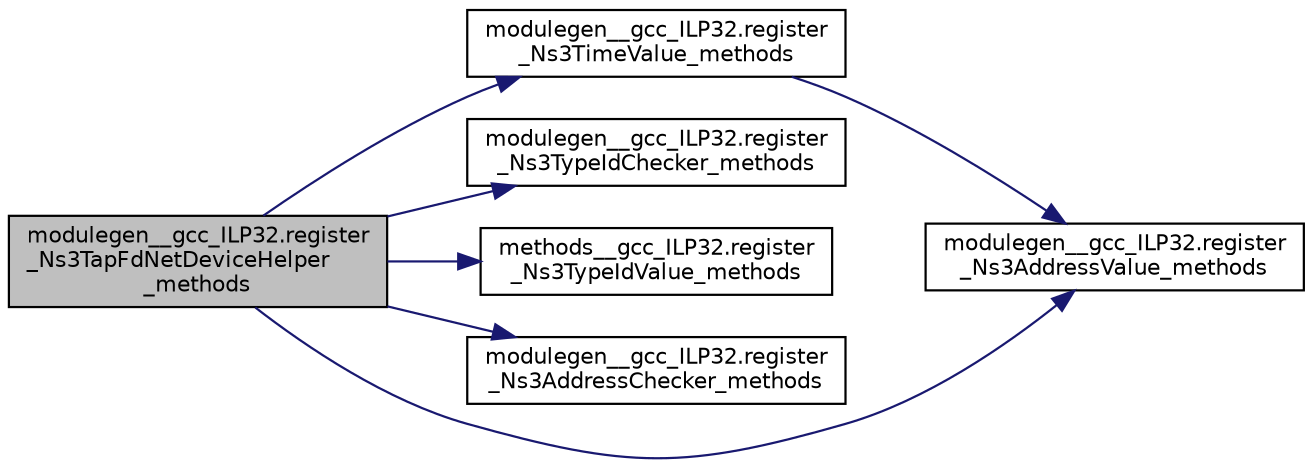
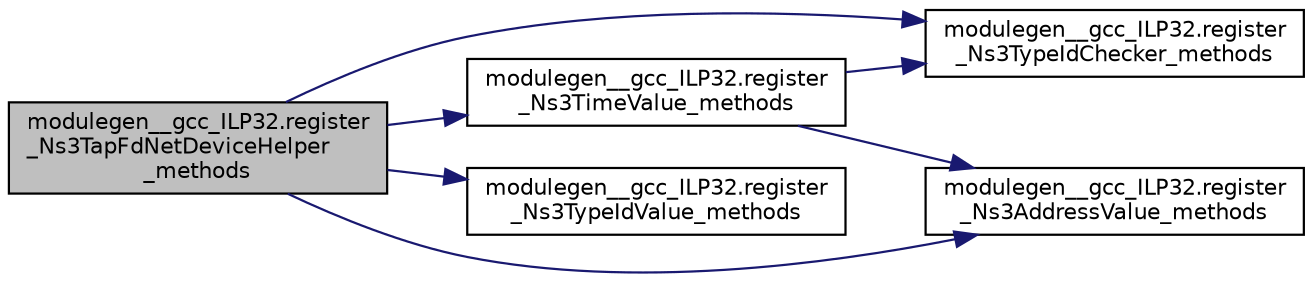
  digraph {
    rankdir=LR
    node [color=black fillcolor=white fontname=Helvetica fontsize=10 shape=record style=filled]
    edge [color=midnightblue fontname=Helvetica fontsize=10 labelfontname=Helvetica labelfontsize=10 style=solid]
    n1 [fillcolor=grey75 fontcolor=black height=0.2 label="modulegen__gcc_ILP32.register\l_Ns3TapFdNetDeviceHelper\l_methods" width=0.4]
    n2 [height=0.2 label="modulegen__gcc_ILP32.register\l_Ns3TimeValue_methods" width=0.4]
    n3 [height=0.2 label="modulegen__gcc_ILP32.register\l_Ns3TypeIdChecker_methods" width=0.4]
-   n4 [height=0.2 label="methods__gcc_ILP32.register\l_Ns3TypeIdValue_methods" width=0.4]
-   n5 [height=0.2 label="modulegen__gcc_ILP32.register\l_Ns3AddressChecker_methods" width=0.4]
+   n4 [height=0.2 label="modulegen__gcc_ILP32.register\l_Ns3TypeIdValue_methods" width=0.4]
    n6 [height=0.2 label="modulegen__gcc_ILP32.register\l_Ns3AddressValue_methods" width=0.4]
    n1 -> n2
    n1 -> n3
    n1 -> n4
-   n1 -> n5
    n1 -> n6
+   n2 -> n3
    n2 -> n6
  }
